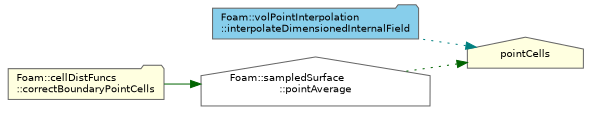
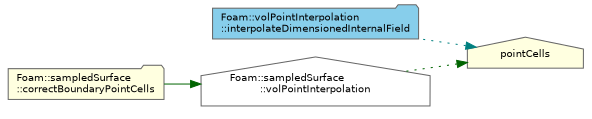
  digraph {
    rankdir=RL
    node [color=grey40 fillcolor=lightyellow fontname=Helvetica fontsize=10 shape=house style=filled]
    edge [color=darkgreen dir=back fontname=Helvetica fontsize=10 labelfontname=Helvetica labelfontsize=10 style=dotted]
    n1 [color=gray40 fontcolor=black height=0.2 label=pointCells width=0.4]
    n2 [fillcolor=skyblue height=0.2 label="Foam::volPointInterpolation\l::interpolateDimensionedInternalField" shape=folder width=0.4]
-   n3 [fillcolor=white height=0.2 label="Foam::sampledSurface\l::pointAverage" width=0.4]
-   n4 [height=0.2 label="Foam::cellDistFuncs\l::correctBoundaryPointCells" shape=folder width=0.4]
+   n3 [fillcolor=white height=0.2 label="Foam::sampledSurface\l::volPointInterpolation" width=0.4]
+   n4 [height=0.2 label="Foam::sampledSurface\l::correctBoundaryPointCells" shape=folder width=0.4]
    n1 -> n2 [color=teal]
    n1 -> n3
    n3 -> n4 [style=solid]
  }
